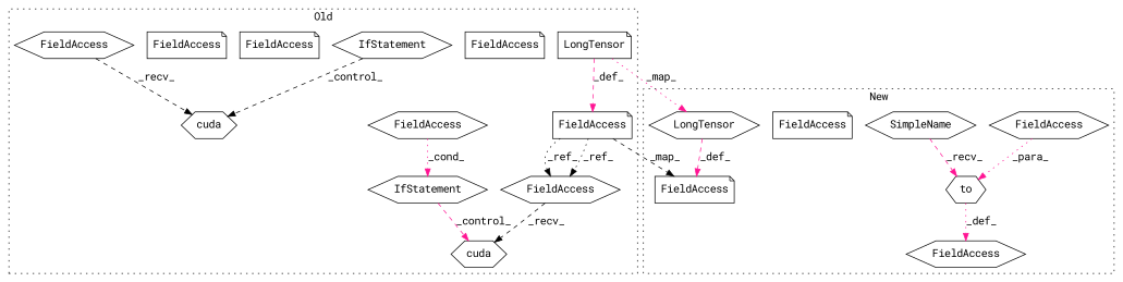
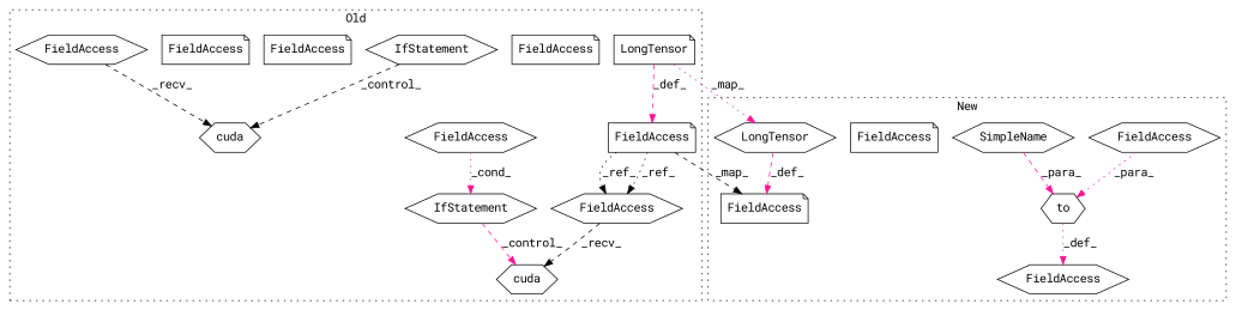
  digraph {
    fontname="Roboto Mono"
    node [a=22 l=6 s=4156 shape=hexagon fontname="Roboto Mono"]
    edge [color=deeppink style=dashed fontname="Roboto Mono"]
    n1 [a=32 l="11,1" label=LongTensor s="4081,4103" shape=note]
    n2 [a=32 label=cuda s=4166]
    n3 [a=25 l="4,2" label=IfStatement s="4117,4130"]
    n4 [l=9 label=FieldAccess shape=note]
    n5 [l=9 label=FieldAccess s=4056 shape=note]
    n6 [a=32 label=cuda s=2501]
    n7 [a=25 l="4,2" label=IfStatement s="2472,2485"]
    n8 [l=3 label=FieldAccess s=2497 shape=note]
    n9 [l=4 label=FieldAccess s=4121 shape=note]
    n10 [l=9 label=FieldAccess]
    n11 [l=4 label=FieldAccess s=4121]
    n12 [l=3 label=FieldAccess s=2497]
    n13 [a=32 l="11,1" label=LongTensor s="4054,4076"]
    n14 [l=9 label=FieldAccess s=4038 shape=note]
    n15 [l=3 label=FieldAccess s=2409]
    n16 [a=32 l="3,1" label=to s="2490,2499"]
    n17 [a=42 label=SimpleName l="" s=""]
    n18 [label=FieldAccess s=2493 shape=note]
    n19 [label=FieldAccess s=2493]
    subgraph cluster_1 {
      label=Old
      style=dotted
      n1
      n2
      n3
      n4
      n5
      n6
      n7
      n8
      n9
      n10
      n11
      n12
    }
    subgraph cluster_2 {
      label=New
      style=dotted
      n13
      n14
      n15
      n16
      n17
      n18
      n19
    }
    n1 -> n5 [label=_def_]
    n1 -> n13 [label=_map_ style=dotted]
    n3 -> n2 [label=_control_]
    n5 -> n10 [label=_ref_ color=black style=dotted]
    n5 -> n10 [label=_ref_ color=black style=dotted]
    n5 -> n14 [label=_map_ color=black]
    n7 -> n6 [label=_control_ color=black]
    n10 -> n2 [label=_recv_ color=black]
    n11 -> n3 [label=_cond_ style=dotted]
    n12 -> n6 [label=_recv_ color=black]
    n13 -> n14 [label=_def_]
    n16 -> n15 [label=_def_ style=dotted]
-   n17 -> n16 [label=_recv_]
+   n17 -> n16 [label=_para_]
    n19 -> n16 [label=_para_ style=dotted]
  }
